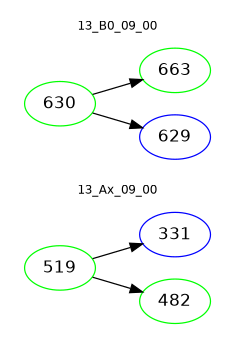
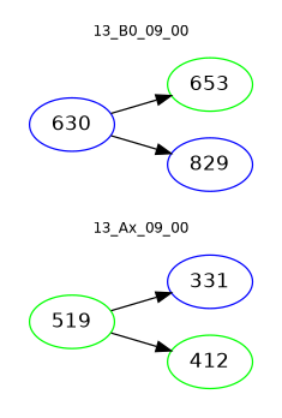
  digraph {
    fontname="DejaVu Sans"
    rankdir=LR
    node [color=green fontname="DejaVu Sans"]
    edge [color=black fontname="DejaVu Sans"]
    n1 [label=519]
-   n2 [label=482]
+   n2 [label=412]
    n3 [color=blue label=331]
-   n4 [label=630]
-   n5 [color=blue label=629]
-   n6 [label=663]
+   n4 [color=blue label=630]
+   n5 [color=blue label=829]
+   n6 [label=653]
    subgraph cluster_1 {
      color=white
      fontsize=10
      label="13_Ax_09_00"
      n1
      n2
      n3
    }
    subgraph cluster_2 {
      color=white
      fontsize=10
      label="13_B0_09_00"
      n4
      n5
      n6
    }
    n1 -> n2
    n1 -> n3
    n4 -> n5
    n4 -> n6
  }
